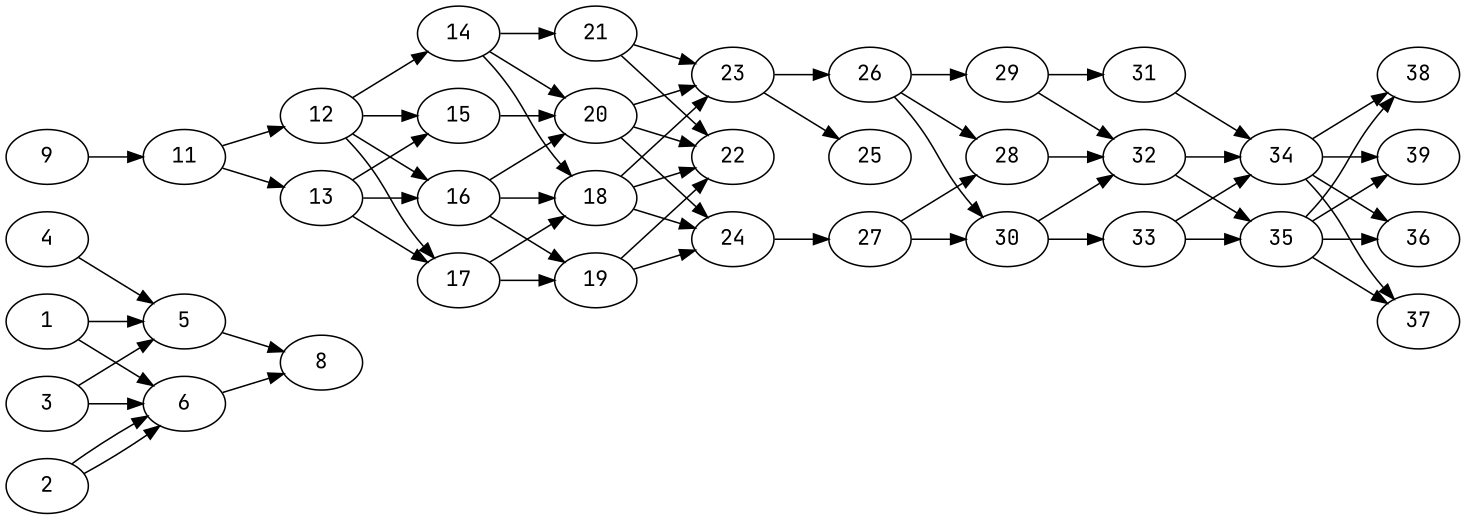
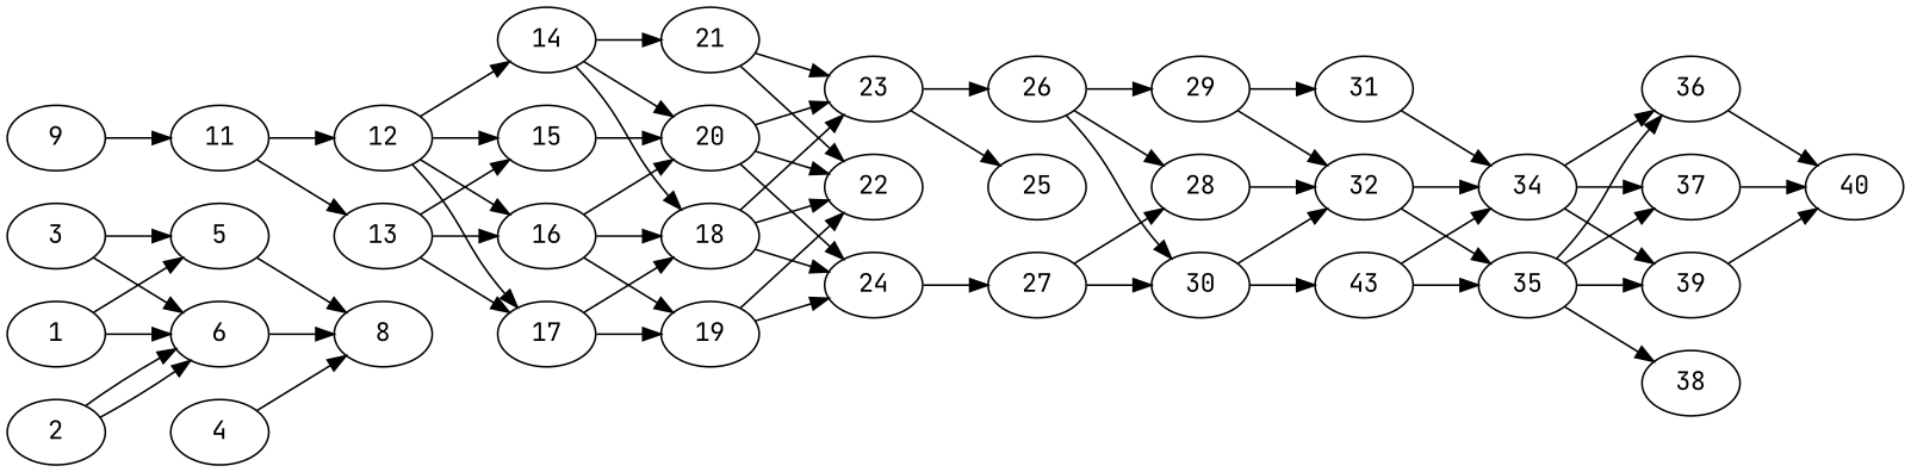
  digraph {
    fontname="JetBrains Mono"
    rankdir=LR
    node [alpha=0.05 fontname="JetBrains Mono"]
    edge [fontname="JetBrains Mono"]
    1 [alpha=0.19 expect_size=8140800]
    5 [alpha=0.20 expect_size=25690112]
    6 [expect_size=51000320]
    8 [alpha=0.11 expect_size=30647296]
    2 [alpha=0.09 expect_size=7753728]
    3 [alpha=0.19 expect_size=17758208]
    4 [alpha=0.13 expect_size=45741056]
    9 [alpha=0.06 expect_size=10000384]
    11 [alpha=0.16 expect_size=46121984]
    12 [alpha=0.10 expect_size=43414528]
    13 [alpha=0.18 expect_size=18348032]
    14 [alpha=0.07 expect_size=15284224]
    15 [alpha=0.11 expect_size=46593024]
    16 [alpha=0.13 expect_size=46050304]
    17 [alpha=0.17 expect_size=11454464]
    18 [alpha=0.19 expect_size=43905024]
    20 [alpha=0.01 expect_size=37241856]
    21 [expect_size=50893824]
    19 [alpha=0.18 expect_size=22023168]
    22 [alpha=0.10 expect_size=40425472]
    23 [alpha=0.01 expect_size=16758784]
    24 [alpha=0.08 expect_size=12812288]
    25 [expect_size=29703168]
    26 [alpha=0.00 expect_size=9526272]
    27 [alpha=0.01 expect_size=39275520]
    28 [alpha=0.13 expect_size=31130624]
    29 [alpha=0.07 expect_size=28601344]
    30 [alpha=0.16 expect_size=23493632]
    32 [alpha=0.06 expect_size=36665344]
    31 [alpha=0.03 expect_size=25214976]
-   33 [alpha=0.15 expect_size=13167616]
+   33 [alpha=0.15 expect_size=13167616 label=43]
    34 [alpha=0.07 expect_size=14426112]
    35 [alpha=0.18 expect_size=33753088]
    36 [expect_size=44409856]
    37 [alpha=0.16 expect_size=44967936]
    38 [alpha=0.02 expect_size=47812608]
    39 [alpha=0.16 expect_size=31163392]
+   40 [alpha=0.03 expect_size=46963712]
    1 -> 5
    1 -> 6
    5 -> 8
    6 -> 8
    2 -> 6
    2 -> 6
    3 -> 5
    3 -> 6
-   4 -> 5
+   4 -> 8
    9 -> 11
    11 -> 12
    11 -> 13
    12 -> 14
    12 -> 15
    12 -> 16
    12 -> 17
    13 -> 15
    13 -> 16
    13 -> 17
    14 -> 18
    14 -> 20
    14 -> 21
    15 -> 20
    16 -> 18
    16 -> 20
    16 -> 19
    17 -> 18
    17 -> 19
    18 -> 22
    18 -> 23
    18 -> 24
    20 -> 22
    20 -> 23
    20 -> 24
    21 -> 22
    21 -> 23
    19 -> 22
    19 -> 24
    23 -> 25
    23 -> 26
    24 -> 27
    26 -> 28
    26 -> 29
    26 -> 30
    27 -> 28
    27 -> 30
    28 -> 32
    29 -> 32
    29 -> 31
    30 -> 32
    30 -> 33
    32 -> 34
    32 -> 35
    31 -> 34
    33 -> 34
    33 -> 35
    34 -> 36
    34 -> 37
-   34 -> 38
    34 -> 39
    35 -> 36
    35 -> 37
    35 -> 38
    35 -> 39
+   36 -> 40
+   37 -> 40
+   39 -> 40
  }
